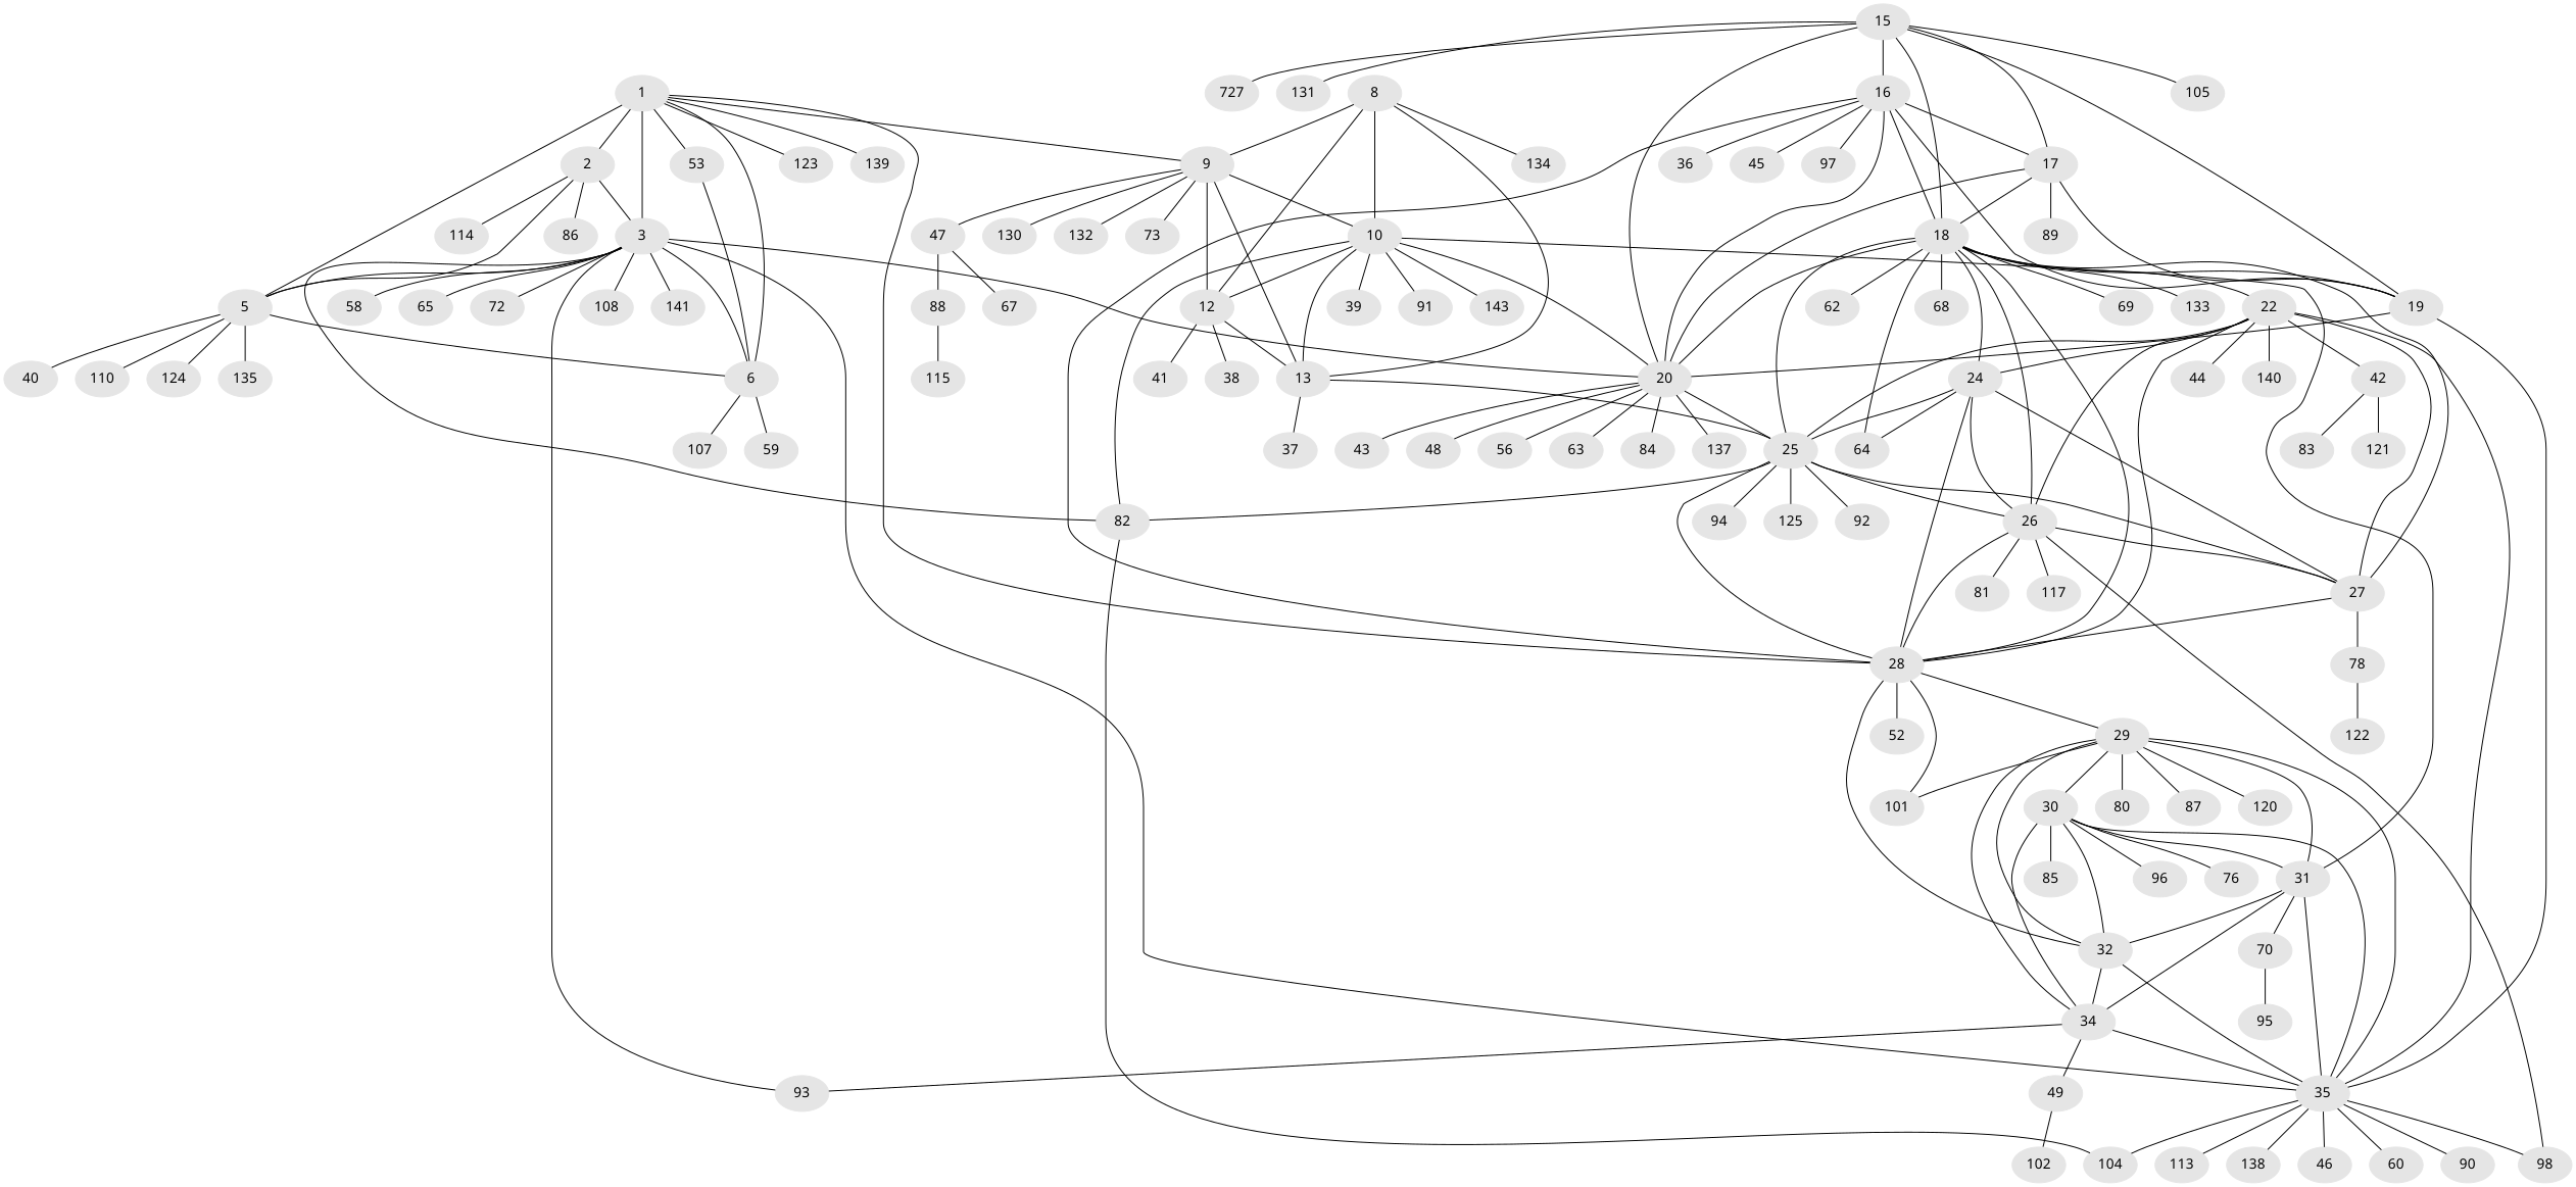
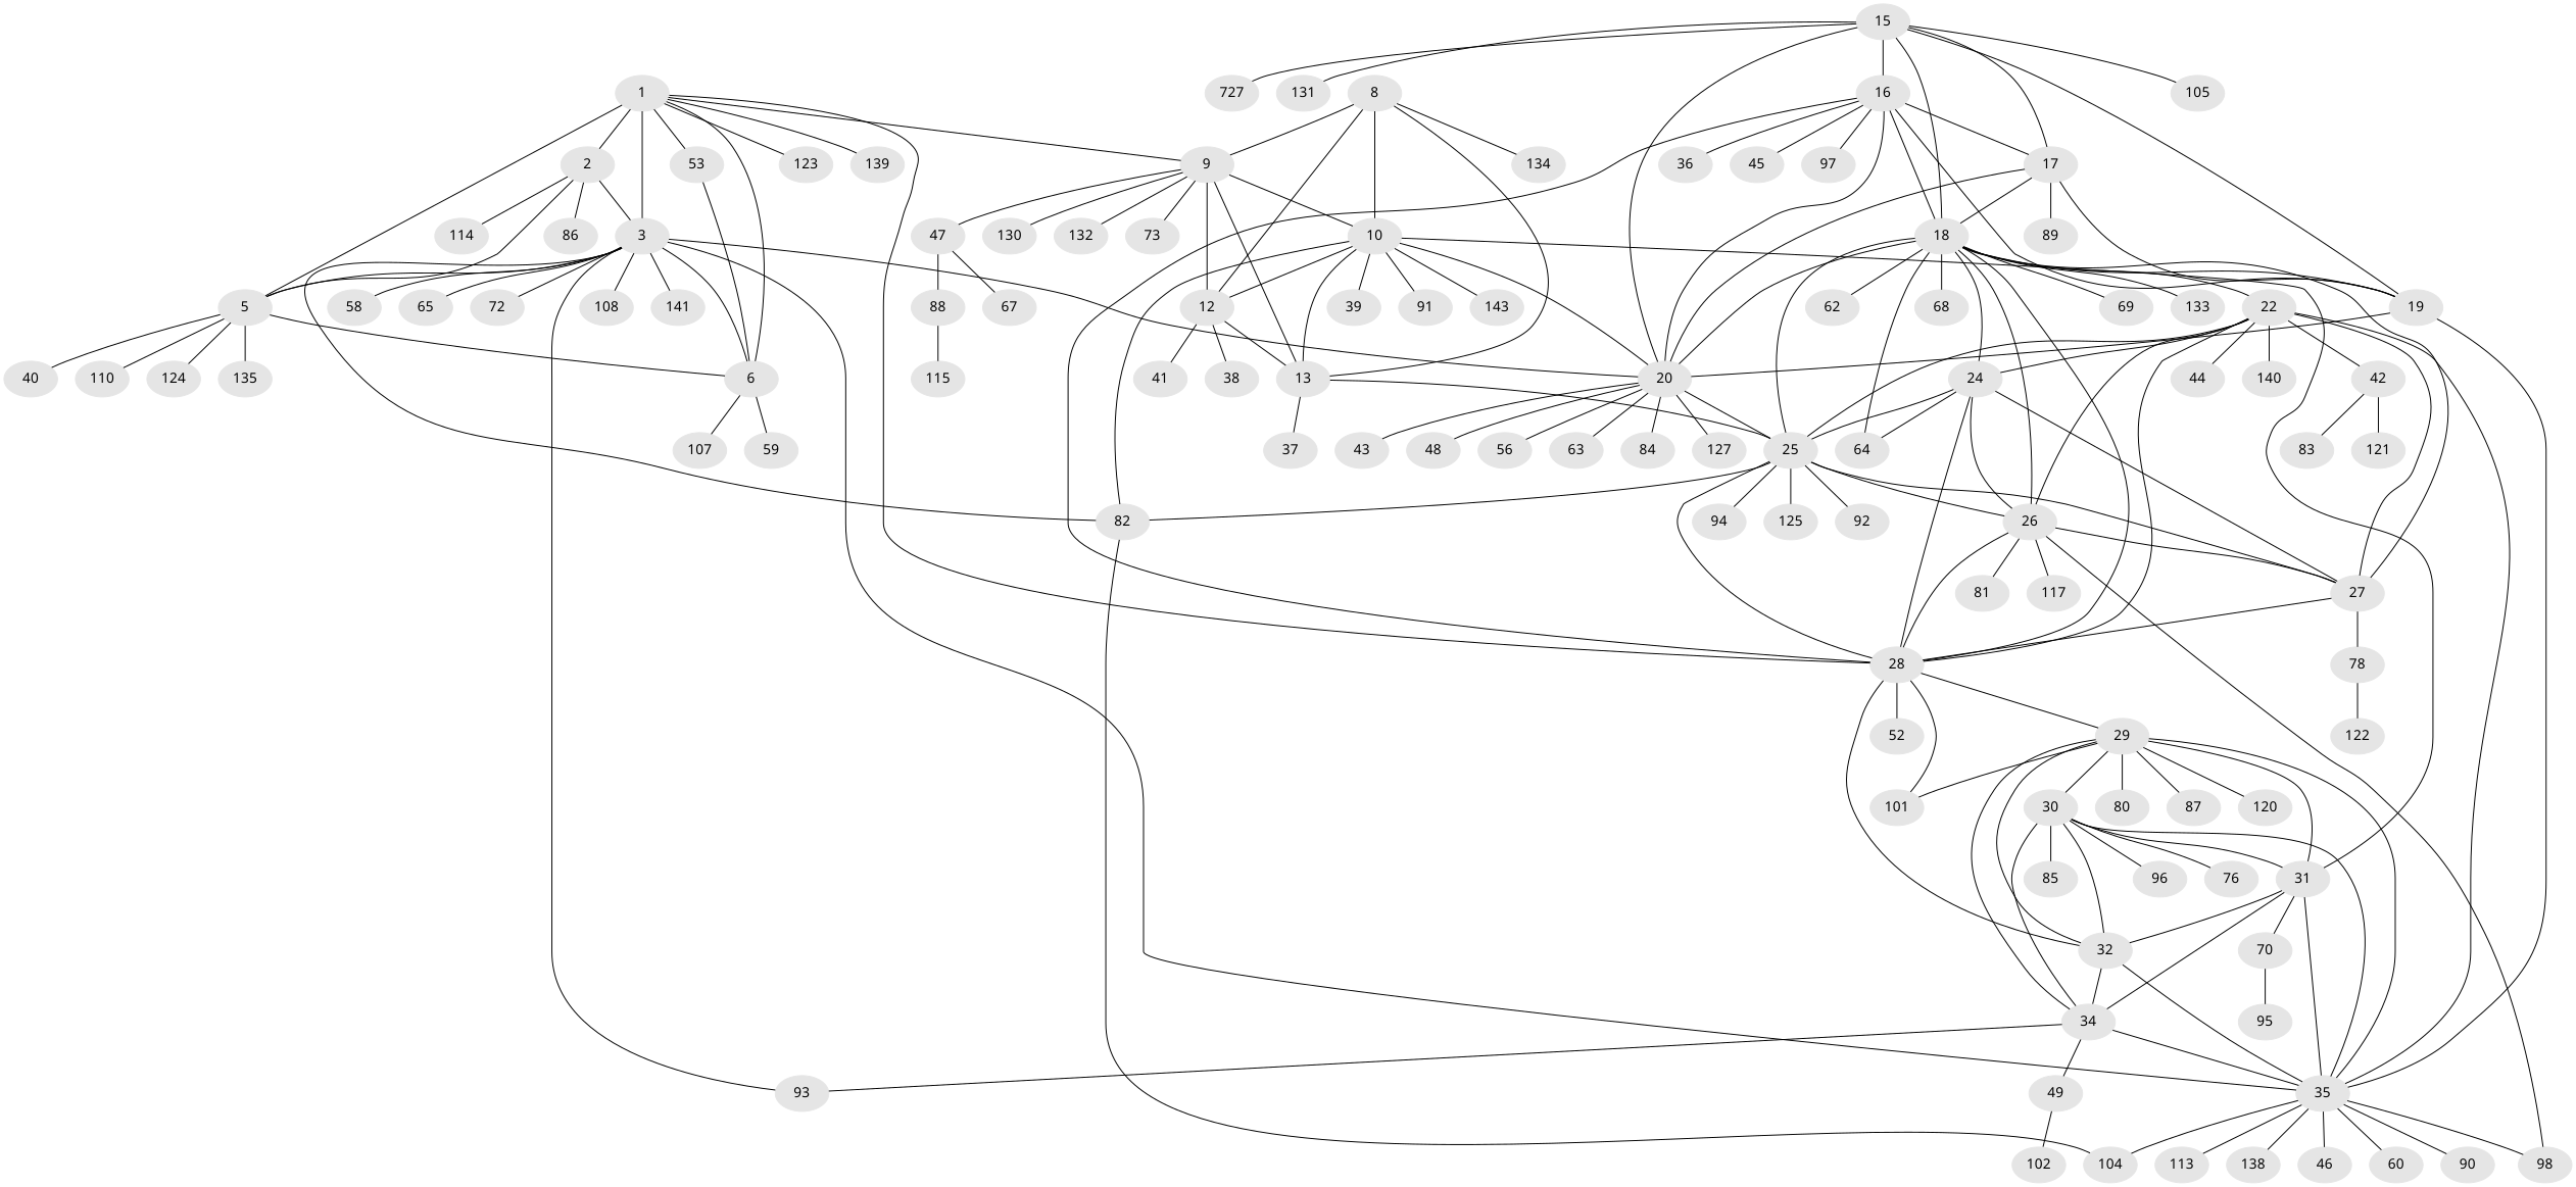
  graph {
    fontname="Noto Sans"
    node [color=gray90 fontname="Noto Sans" style=filled]
    edge [fontname="Noto Sans"]
    1 [super="+4"]
    2 [super="+119"]
    3 [super="+7"]
    5 [super="+142"]
    6 [super="+118"]
    9 [super="+11"]
    28 [super="+111"]
    53
    123
    139
    86
    114
    20 [super="+21"]
    35 [super="+79"]
    58 [super="+61"]
    65
    72
    82 [super="+106"]
    93
    108
    141
    40
    110
    124
    135
    59
    107
    10 [super="+74"]
    12 [super="+14"]
    13 [super="+57"]
    47 [super="+136"]
    73
    130
    132
    29 [super="+54"]
    32 [super="+77"]
    52
    101
    25 [super="+103"]
    43
    48
    56
    63
    84
-   137
+   137 [label=127]
    98
    46
    60
    90
    104
    113
    138
    8 [super="+100"]
    134
    31 [super="+33"]
    39
    91
    143
    38
    41
    37
    67 [super="+71"]
    88 [super="+129"]
    34 [super="+128"]
    70 [super="+112"]
    26 [super="+51"]
    27 [super="+75"]
    92
    94
    125
    15 [super="+126"]
    16 [super="+99"]
    17
    18 [super="+23"]
    19 [super="+50"]
    105
    n77 [label=727]
    131
    36
    45
    97
    89
    22
    24 [super="+55"]
    62
    64 [super="+66"]
    68
    69
    133
    42 [super="+116"]
    44
    140
    81
    117
    78
    83
    121
    122
    30 [super="+109"]
    80
    87
    120
    76
    85
    96
    49
    95
    102
    115
    1 -- 2 [weight=2]
    1 -- 3 [weight=4]
    1 -- 5 [weight=2]
    1 -- 6 [weight=2]
    1 -- 9
    1 -- 28
    1 -- 53
    1 -- 123
    1 -- 139
    2 -- 3 [weight=2]
    2 -- 5
    2 -- 86
    2 -- 114
    3 -- 5 [weight=2]
    3 -- 6 [weight=2]
    3 -- 20
    3 -- 35
    3 -- 58
    3 -- 65
    3 -- 72
    3 -- 82
    3 -- 93
    3 -- 108
    3 -- 141
    5 -- 6
    5 -- 40
    5 -- 110
    5 -- 124
    5 -- 135
    6 -- 59
    6 -- 107
    9 -- 10 [weight=2]
    9 -- 12 [weight=4]
    9 -- 13 [weight=2]
    9 -- 47
    9 -- 73
    9 -- 130
    9 -- 132
    28 -- 29
    28 -- 32
    28 -- 52
    28 -- 101
    53 -- 6
    20 -- 25
    20 -- 43
    20 -- 48
    20 -- 56
    20 -- 63
    20 -- 84
    20 -- 137
    35 -- 98
    35 -- 46
    35 -- 60
    35 -- 90
    35 -- 104
    35 -- 113
    35 -- 138
    82 -- 104
    10 -- 20
    10 -- 82
    10 -- 12 [weight=2]
    10 -- 13
    10 -- 31
    10 -- 39
    10 -- 91
    10 -- 143
    12 -- 13 [weight=2]
    12 -- 38
    12 -- 41
    13 -- 25
    13 -- 37
    47 -- 67
    47 -- 88
    29 -- 35
    29 -- 32
    29 -- 101
    29 -- 31 [weight=2]
    29 -- 34
    29 -- 30
    29 -- 80
    29 -- 87
    29 -- 120
    32 -- 35
    32 -- 34
    25 -- 28
    25 -- 82
    25 -- 26
    25 -- 27
    25 -- 92
    25 -- 94
    25 -- 125
    8 -- 9 [weight=2]
    8 -- 10
    8 -- 12 [weight=2]
    8 -- 13
    8 -- 134
    31 -- 35 [weight=2]
    31 -- 32 [weight=2]
    31 -- 34 [weight=2]
    31 -- 70
    88 -- 115
    34 -- 35
    34 -- 93
    34 -- 49
    70 -- 95
    26 -- 28
    26 -- 98
    26 -- 27
    26 -- 81
    26 -- 117
    27 -- 28
    27 -- 78
    15 -- 20 [weight=2]
    15 -- 16
    15 -- 17
    15 -- 18
    15 -- 19
    15 -- 105
    15 -- n77
    15 -- 131
    16 -- 28
    16 -- 20 [weight=2]
    16 -- 17
    16 -- 18
    16 -- 19
    16 -- 36
    16 -- 45
    16 -- 97
    17 -- 20 [weight=2]
    17 -- 18
    17 -- 19
    17 -- 89
    18 -- 28
    18 -- 20 [weight=2]
    18 -- 25
    18 -- 26
    18 -- 27
    18 -- 19
    18 -- 22
    18 -- 24
    18 -- 62
    18 -- 64
    18 -- 68
    18 -- 69
    18 -- 133
    19 -- 20 [weight=2]
    19 -- 35
    22 -- 28
    22 -- 35
    22 -- 25
    22 -- 26
    22 -- 27
    22 -- 24
    22 -- 42
    22 -- 44
    22 -- 140
    24 -- 28
    24 -- 25
    24 -- 26
    24 -- 27
    24 -- 64
    42 -- 83
    42 -- 121
    78 -- 122
    30 -- 35
    30 -- 32
    30 -- 31 [weight=2]
    30 -- 34
    30 -- 76
    30 -- 85
    30 -- 96
    49 -- 102
  }
